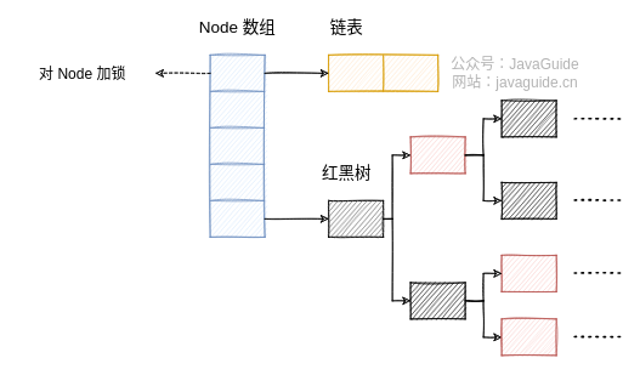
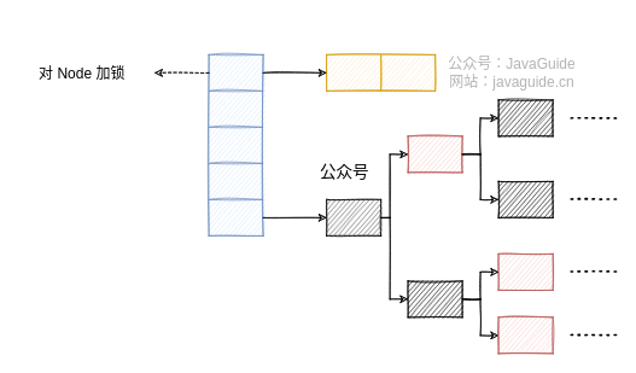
  <mxCell id="0" />
  <mxCell id="1" parent="0" />
  <mxCell id="2" value="" style="shape=table;html=1;whiteSpace=wrap;startSize=0;container=1;collapsible=0;childLayout=tableLayout;sketch=1;fillColor=#dae8fc;strokeColor=#6c8ebf;rounded=1;" vertex="1" parent="1"><mxGeometry x="230" y="60" width="60" height="200" as="geometry" /></mxCell>
  <mxCell id="3" value="" style="shape=partialRectangle;html=1;whiteSpace=wrap;collapsible=0;dropTarget=0;pointerEvents=0;fillColor=none;top=0;left=0;bottom=0;right=0;points=[[0,0.5],[1,0.5]];portConstraint=eastwest;sketch=1;" vertex="1" parent="2"><mxGeometry width="60" height="40" as="geometry" /></mxCell>
  <mxCell id="4" value="" style="shape=partialRectangle;html=1;whiteSpace=wrap;connectable=0;overflow=hidden;fillColor=none;top=0;left=0;bottom=0;right=0;sketch=1;" vertex="1" parent="3"><mxGeometry width="60" height="40" as="geometry" /></mxCell>
  <mxCell id="5" value="" style="shape=partialRectangle;html=1;whiteSpace=wrap;collapsible=0;dropTarget=0;pointerEvents=0;fillColor=none;top=0;left=0;bottom=0;right=0;points=[[0,0.5],[1,0.5]];portConstraint=eastwest;sketch=1;" vertex="1" parent="2"><mxGeometry y="40" width="60" height="40" as="geometry" /></mxCell>
  <mxCell id="6" value="" style="shape=partialRectangle;html=1;whiteSpace=wrap;connectable=0;overflow=hidden;fillColor=none;top=0;left=0;bottom=0;right=0;sketch=1;" vertex="1" parent="5"><mxGeometry width="60" height="40" as="geometry" /></mxCell>
  <mxCell id="7" value="" style="shape=partialRectangle;html=1;whiteSpace=wrap;collapsible=0;dropTarget=0;pointerEvents=0;fillColor=none;top=0;left=0;bottom=0;right=0;points=[[0,0.5],[1,0.5]];portConstraint=eastwest;sketch=1;" vertex="1" parent="2"><mxGeometry y="80" width="60" height="40" as="geometry" /></mxCell>
  <mxCell id="8" value="" style="shape=partialRectangle;html=1;whiteSpace=wrap;connectable=0;overflow=hidden;fillColor=none;top=0;left=0;bottom=0;right=0;sketch=1;" vertex="1" parent="7"><mxGeometry width="60" height="40" as="geometry" /></mxCell>
  <mxCell id="9" value="" style="shape=partialRectangle;html=1;whiteSpace=wrap;collapsible=0;dropTarget=0;pointerEvents=0;fillColor=none;top=0;left=0;bottom=0;right=0;points=[[0,0.5],[1,0.5]];portConstraint=eastwest;sketch=1;" vertex="1" parent="2"><mxGeometry y="120" width="60" height="40" as="geometry" /></mxCell>
  <mxCell id="10" value="" style="shape=partialRectangle;html=1;whiteSpace=wrap;connectable=0;overflow=hidden;fillColor=none;top=0;left=0;bottom=0;right=0;sketch=1;" vertex="1" parent="9"><mxGeometry width="60" height="40" as="geometry" /></mxCell>
  <mxCell id="11" value="" style="shape=partialRectangle;html=1;whiteSpace=wrap;collapsible=0;dropTarget=0;pointerEvents=0;fillColor=none;top=0;left=0;bottom=0;right=0;points=[[0,0.5],[1,0.5]];portConstraint=eastwest;sketch=1;" vertex="1" parent="2"><mxGeometry y="160" width="60" height="40" as="geometry" /></mxCell>
  <mxCell id="12" value="" style="shape=partialRectangle;html=1;whiteSpace=wrap;connectable=0;overflow=hidden;fillColor=none;top=0;left=0;bottom=0;right=0;sketch=1;" vertex="1" parent="11"><mxGeometry width="60" height="40" as="geometry" /></mxCell>
- <mxCell id="13" value="&lt;font style=&quot;font-size: 18px&quot;&gt;Node 数组&lt;/font&gt;" style="text;html=1;strokeColor=none;fillColor=none;align=center;verticalAlign=middle;whiteSpace=wrap;rounded=0;sketch=1;" vertex="1" parent="1"><mxGeometry x="200" y="20" width="120" height="20" as="geometry" /></mxCell>
  <mxCell id="14" value="" style="shape=table;html=1;whiteSpace=wrap;startSize=0;container=1;collapsible=0;childLayout=tableLayout;rounded=1;strokeColor=#d79b00;fillColor=#ffe6cc;sketch=1;" vertex="1" parent="1"><mxGeometry x="360" y="60" width="120" height="40" as="geometry" /></mxCell>
  <mxCell id="15" value="" style="shape=partialRectangle;html=1;whiteSpace=wrap;collapsible=0;dropTarget=0;pointerEvents=0;fillColor=none;top=0;left=0;bottom=0;right=0;points=[[0,0.5],[1,0.5]];portConstraint=eastwest;sketch=1;" vertex="1" parent="14"><mxGeometry width="120" height="40" as="geometry" /></mxCell>
  <mxCell id="16" value="" style="shape=partialRectangle;html=1;whiteSpace=wrap;connectable=0;overflow=hidden;fillColor=none;top=0;left=0;bottom=0;right=0;sketch=1;" vertex="1" parent="15"><mxGeometry width="60" height="40" as="geometry" /></mxCell>
  <mxCell id="17" value="" style="shape=partialRectangle;html=1;whiteSpace=wrap;connectable=0;overflow=hidden;fillColor=none;top=0;left=0;bottom=0;right=0;sketch=1;" vertex="1" parent="15"><mxGeometry x="60" width="60" height="40" as="geometry" /></mxCell>
  <mxCell id="18" style="edgeStyle=orthogonalEdgeStyle;rounded=0;orthogonalLoop=1;jettySize=auto;html=1;entryX=0;entryY=0.5;entryDx=0;entryDy=0;sketch=1;" edge="1" parent="1" source="3" target="15"><mxGeometry relative="1" as="geometry" /></mxCell>
  <mxCell id="19" value="" style="shape=table;html=1;whiteSpace=wrap;startSize=0;container=1;collapsible=0;childLayout=tableLayout;rounded=1;fillColor=#f5f5f5;sketch=1;fontColor=#333333;" vertex="1" parent="1"><mxGeometry x="360" y="220" width="60" height="40" as="geometry" /></mxCell>
  <mxCell id="20" value="" style="shape=partialRectangle;html=1;whiteSpace=wrap;collapsible=0;dropTarget=0;pointerEvents=0;fillColor=none;top=0;left=0;bottom=0;right=0;points=[[0,0.5],[1,0.5]];portConstraint=eastwest;sketch=1;" vertex="1" parent="19"><mxGeometry width="60" height="40" as="geometry" /></mxCell>
  <mxCell id="21" value="" style="shape=partialRectangle;html=1;whiteSpace=wrap;connectable=0;overflow=hidden;top=0;left=0;bottom=0;right=0;sketch=1;fillColor=#666666;" vertex="1" parent="20"><mxGeometry width="60" height="40" as="geometry" /></mxCell>
  <mxCell id="22" style="edgeStyle=orthogonalEdgeStyle;rounded=0;orthogonalLoop=1;jettySize=auto;html=1;sketch=1;" edge="1" parent="1" source="11" target="19"><mxGeometry relative="1" as="geometry" /></mxCell>
- <mxCell id="23" value="&lt;font style=&quot;font-size: 18px&quot;&gt;链表&lt;/font&gt;" style="text;html=1;strokeColor=none;fillColor=none;align=center;verticalAlign=middle;whiteSpace=wrap;rounded=0;sketch=1;" vertex="1" parent="1"><mxGeometry x="360" y="20" width="40" height="20" as="geometry" /></mxCell>
  <mxCell id="24" value="公众号：JavaGuide&lt;br style=&quot;font-size: 16px;&quot;&gt;网站：javaguide.cn" style="text;html=1;strokeColor=none;fillColor=none;align=center;verticalAlign=middle;whiteSpace=wrap;rounded=0;labelBackgroundColor=none;fontSize=16;fontColor=#B3B3B3;rotation=0;sketch=1;shadow=0;" vertex="1" parent="1"><mxGeometry x="480" y="75" width="170" height="10" as="geometry" /></mxCell>
  <mxCell id="25" value="" style="shape=table;html=1;whiteSpace=wrap;startSize=0;container=1;collapsible=0;childLayout=tableLayout;rounded=1;sketch=1;fillColor=#000000;" vertex="1" parent="1"><mxGeometry x="550" y="200" width="60" height="40" as="geometry" /></mxCell>
  <mxCell id="26" value="" style="shape=partialRectangle;html=1;whiteSpace=wrap;collapsible=0;dropTarget=0;pointerEvents=0;fillColor=none;top=0;left=0;bottom=0;right=0;points=[[0,0.5],[1,0.5]];portConstraint=eastwest;sketch=1;" vertex="1" parent="25"><mxGeometry width="60" height="40" as="geometry" /></mxCell>
  <mxCell id="27" value="" style="shape=partialRectangle;html=1;whiteSpace=wrap;connectable=0;overflow=hidden;fillColor=none;top=0;left=0;bottom=0;right=0;sketch=1;" vertex="1" parent="26"><mxGeometry width="60" height="40" as="geometry" /></mxCell>
  <mxCell id="28" value="" style="shape=table;html=1;whiteSpace=wrap;startSize=0;container=1;collapsible=0;childLayout=tableLayout;rounded=1;strokeColor=#b85450;fillColor=#f8cecc;sketch=1;" vertex="1" parent="1"><mxGeometry x="550" y="280" width="60" height="40" as="geometry" /></mxCell>
  <mxCell id="29" value="" style="shape=partialRectangle;html=1;whiteSpace=wrap;collapsible=0;dropTarget=0;pointerEvents=0;fillColor=none;top=0;left=0;bottom=0;right=0;points=[[0,0.5],[1,0.5]];portConstraint=eastwest;sketch=1;" vertex="1" parent="28"><mxGeometry width="60" height="40" as="geometry" /></mxCell>
  <mxCell id="30" value="" style="shape=partialRectangle;html=1;whiteSpace=wrap;connectable=0;overflow=hidden;fillColor=none;top=0;left=0;bottom=0;right=0;sketch=1;" vertex="1" parent="29"><mxGeometry width="60" height="40" as="geometry" /></mxCell>
  <mxCell id="31" value="" style="shape=table;html=1;whiteSpace=wrap;startSize=0;container=1;collapsible=0;childLayout=tableLayout;rounded=1;sketch=1;fillColor=#000000;" vertex="1" parent="1"><mxGeometry x="450" y="310" width="60" height="40" as="geometry" /></mxCell>
  <mxCell id="32" value="" style="shape=partialRectangle;html=1;whiteSpace=wrap;collapsible=0;dropTarget=0;pointerEvents=0;fillColor=none;top=0;left=0;bottom=0;right=0;points=[[0,0.5],[1,0.5]];portConstraint=eastwest;sketch=1;" vertex="1" parent="31"><mxGeometry width="60" height="40" as="geometry" /></mxCell>
  <mxCell id="33" value="" style="shape=partialRectangle;html=1;whiteSpace=wrap;connectable=0;overflow=hidden;fillColor=none;top=0;left=0;bottom=0;right=0;sketch=1;" vertex="1" parent="32"><mxGeometry width="60" height="40" as="geometry" /></mxCell>
  <mxCell id="34" value="" style="shape=table;html=1;whiteSpace=wrap;startSize=0;container=1;collapsible=0;childLayout=tableLayout;rounded=1;strokeColor=#000000;sketch=1;fontColor=#333333;fillColor=#000000;" vertex="1" parent="1"><mxGeometry x="550" y="110" width="60" height="40" as="geometry" /></mxCell>
  <mxCell id="35" value="" style="shape=partialRectangle;html=1;whiteSpace=wrap;collapsible=0;dropTarget=0;pointerEvents=0;fillColor=none;top=0;left=0;bottom=0;right=0;points=[[0,0.5],[1,0.5]];portConstraint=eastwest;sketch=1;" vertex="1" parent="34"><mxGeometry width="60" height="40" as="geometry" /></mxCell>
  <mxCell id="36" value="" style="shape=partialRectangle;html=1;whiteSpace=wrap;connectable=0;overflow=hidden;fillColor=none;top=0;left=0;bottom=0;right=0;sketch=1;" vertex="1" parent="35"><mxGeometry width="60" height="40" as="geometry" /></mxCell>
  <mxCell id="37" value="" style="endArrow=none;dashed=1;html=1;dashPattern=1 3;strokeWidth=2;sketch=1;" edge="1" parent="1"><mxGeometry width="50" height="50" relative="1" as="geometry"><mxPoint x="630" y="130" as="sourcePoint" /><mxPoint x="680" y="130" as="targetPoint" /></mxGeometry></mxCell>
  <mxCell id="38" value="" style="endArrow=none;dashed=1;html=1;dashPattern=1 3;strokeWidth=2;sketch=1;" edge="1" parent="1"><mxGeometry width="50" height="50" relative="1" as="geometry"><mxPoint x="630" y="219.5" as="sourcePoint" /><mxPoint x="680" y="219.5" as="targetPoint" /></mxGeometry></mxCell>
  <mxCell id="39" value="" style="endArrow=none;dashed=1;html=1;dashPattern=1 3;strokeWidth=2;sketch=1;" edge="1" parent="1"><mxGeometry width="50" height="50" relative="1" as="geometry"><mxPoint x="630" y="299.5" as="sourcePoint" /><mxPoint x="680" y="299.5" as="targetPoint" /></mxGeometry></mxCell>
  <mxCell id="40" value="" style="endArrow=none;dashed=1;html=1;dashPattern=1 3;strokeWidth=2;sketch=1;" edge="1" parent="1"><mxGeometry width="50" height="50" relative="1" as="geometry"><mxPoint x="630" y="369.5" as="sourcePoint" /><mxPoint x="680" y="369.5" as="targetPoint" /></mxGeometry></mxCell>
  <mxCell id="41" style="edgeStyle=orthogonalEdgeStyle;rounded=0;orthogonalLoop=1;jettySize=auto;html=1;entryX=0;entryY=0.5;entryDx=0;entryDy=0;sketch=1;" edge="1" parent="1" source="20" target="44"><mxGeometry relative="1" as="geometry"><Array as="points"><mxPoint x="430" y="240" /><mxPoint x="430" y="170" /></Array></mxGeometry></mxCell>
  <mxCell id="42" style="edgeStyle=orthogonalEdgeStyle;rounded=0;orthogonalLoop=1;jettySize=auto;html=1;entryX=0;entryY=0.5;entryDx=0;entryDy=0;sketch=1;" edge="1" parent="1" source="20" target="31"><mxGeometry relative="1" as="geometry"><Array as="points"><mxPoint x="430" y="240" /><mxPoint x="430" y="330" /></Array></mxGeometry></mxCell>
  <mxCell id="43" value="" style="shape=table;html=1;whiteSpace=wrap;startSize=0;container=1;collapsible=0;childLayout=tableLayout;rounded=1;strokeColor=#b85450;fillColor=#f8cecc;sketch=1;" vertex="1" parent="1"><mxGeometry x="450" y="150" width="60" height="40" as="geometry" /></mxCell>
  <mxCell id="44" value="" style="shape=partialRectangle;html=1;whiteSpace=wrap;collapsible=0;dropTarget=0;pointerEvents=0;fillColor=none;top=0;left=0;bottom=0;right=0;points=[[0,0.5],[1,0.5]];portConstraint=eastwest;sketch=1;" vertex="1" parent="43"><mxGeometry width="60" height="40" as="geometry" /></mxCell>
  <mxCell id="45" value="" style="shape=partialRectangle;html=1;whiteSpace=wrap;connectable=0;overflow=hidden;fillColor=none;top=0;left=0;bottom=0;right=0;sketch=1;" vertex="1" parent="44"><mxGeometry width="60" height="40" as="geometry" /></mxCell>
  <mxCell id="46" style="edgeStyle=orthogonalEdgeStyle;rounded=0;orthogonalLoop=1;jettySize=auto;html=1;entryX=0;entryY=0.5;entryDx=0;entryDy=0;sketch=1;" edge="1" parent="1" source="44" target="35"><mxGeometry relative="1" as="geometry" /></mxCell>
  <mxCell id="47" style="edgeStyle=orthogonalEdgeStyle;rounded=0;orthogonalLoop=1;jettySize=auto;html=1;sketch=1;" edge="1" parent="1" source="44" target="26"><mxGeometry relative="1" as="geometry" /></mxCell>
  <mxCell id="48" style="edgeStyle=orthogonalEdgeStyle;rounded=0;orthogonalLoop=1;jettySize=auto;html=1;entryX=0;entryY=0.5;entryDx=0;entryDy=0;sketch=1;" edge="1" parent="1" source="32" target="29"><mxGeometry relative="1" as="geometry"><Array as="points"><mxPoint x="530" y="330" /><mxPoint x="530" y="300" /></Array></mxGeometry></mxCell>
  <mxCell id="49" style="edgeStyle=orthogonalEdgeStyle;rounded=0;orthogonalLoop=1;jettySize=auto;html=1;sketch=1;" edge="1" parent="1" source="32" target="51"><mxGeometry relative="1" as="geometry" /></mxCell>
  <mxCell id="50" value="" style="shape=table;html=1;whiteSpace=wrap;startSize=0;container=1;collapsible=0;childLayout=tableLayout;rounded=1;strokeColor=#b85450;fillColor=#f8cecc;sketch=1;" vertex="1" parent="1"><mxGeometry x="550" y="350" width="60" height="40" as="geometry" /></mxCell>
  <mxCell id="51" value="" style="shape=partialRectangle;html=1;whiteSpace=wrap;collapsible=0;dropTarget=0;pointerEvents=0;fillColor=none;top=0;left=0;bottom=0;right=0;points=[[0,0.5],[1,0.5]];portConstraint=eastwest;sketch=1;" vertex="1" parent="50"><mxGeometry width="60" height="40" as="geometry" /></mxCell>
  <mxCell id="52" value="" style="shape=partialRectangle;html=1;whiteSpace=wrap;connectable=0;overflow=hidden;fillColor=none;top=0;left=0;bottom=0;right=0;sketch=1;" vertex="1" parent="51"><mxGeometry width="60" height="40" as="geometry" /></mxCell>
- <mxCell id="53" value="&lt;span style=&quot;font-size: 18px&quot;&gt;红黑树&lt;/span&gt;" style="text;html=1;strokeColor=none;fillColor=none;align=center;verticalAlign=middle;whiteSpace=wrap;rounded=0;sketch=1;" vertex="1" parent="1"><mxGeometry x="350" y="180" width="60" height="20" as="geometry" /></mxCell>
+ <mxCell id="53" value="&lt;span style=&quot;font-size: 18px&quot;&gt;公众号&lt;/span&gt;" style="text;html=1;strokeColor=none;fillColor=none;align=center;verticalAlign=middle;whiteSpace=wrap;rounded=0;sketch=1;" vertex="1" parent="1"><mxGeometry x="350" y="180" width="60" height="20" as="geometry" /></mxCell>
  <mxCell id="54" value="对 Node 加锁" style="text;html=1;strokeColor=none;fillColor=none;align=center;verticalAlign=middle;whiteSpace=wrap;rounded=0;fontSize=16;" vertex="1" parent="1"><mxGeometry x="20" y="70" width="140" height="20" as="geometry" /></mxCell>
  <mxCell id="55" style="edgeStyle=orthogonalEdgeStyle;rounded=0;orthogonalLoop=1;jettySize=auto;html=1;sketch=1;dashed=1;" edge="1" parent="1"><mxGeometry relative="1" as="geometry"><mxPoint x="170" y="80" as="targetPoint" /><mxPoint x="230" y="80" as="sourcePoint" /></mxGeometry></mxCell>
